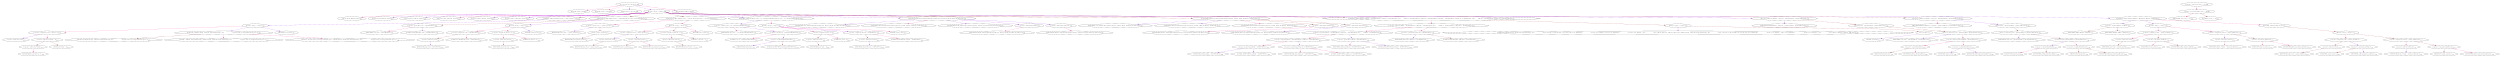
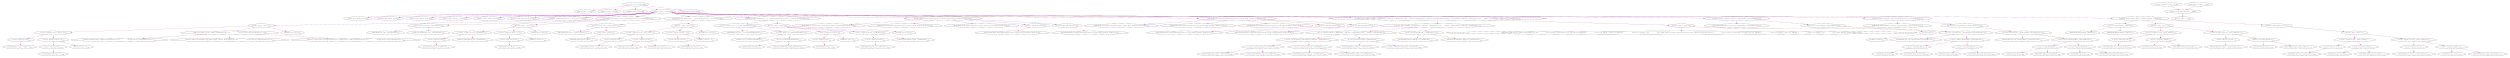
  digraph {
    fontname="Liberation Serif"
    node [fontname="Liberation Serif"]
    edge [color=deeppink fontname="Liberation Serif"]
    n1 [label=<(METHOD,DoubleToRational)<SUB>2648</SUB>>]
    n2 [label=<(PARAM,double value)<SUB>2648</SUB>>]
    n3 [label=<(PARAM,uint32_t *num)<SUB>2648</SUB>>]
    n4 [label=<(PARAM,uint32_t *denom)<SUB>2648</SUB>>]
    n5 [label=<(BLOCK,&lt;empty&gt;,&lt;empty&gt;)<SUB>2649</SUB>>]
    n6 [label=<(METHOD_RETURN,void)<SUB>2648</SUB>>]
    n7 [label=<(LOCAL,double dblDiff: double)<SUB>2651</SUB>>]
    n8 [label=<(LOCAL,double dblDiff2: double)<SUB>2651</SUB>>]
    n9 [label=<(LOCAL,uint64_t ullNum: uint64_t)<SUB>2652</SUB>>]
    n10 [label=<(LOCAL,uint64_t ullDenom: uint64_t)<SUB>2652</SUB>>]
    n11 [label=<(LOCAL,uint64_t ullNum2: uint64_t)<SUB>2652</SUB>>]
    n12 [label=<(LOCAL,uint64_t ullDenom2: uint64_t)<SUB>2652</SUB>>]
    n13 [label=<(CONTROL_STRUCTURE,if (!(value &gt;= 0)),if (!(value &gt;= 0)))<SUB>2656</SUB>>]
    n14 [label=<(CONTROL_STRUCTURE,if (value &gt; 0xFFFFFFFFUL),if (value &gt; 0xFFFFFFFFUL))<SUB>2665</SUB>>]
    n15 [label=<(CONTROL_STRUCTURE,if (value == (uint32_t)(value)),if (value == (uint32_t)(value)))<SUB>2672</SUB>>]
    n16 [label=<(CONTROL_STRUCTURE,if (value &lt; 1.0 / (double)0xFFFFFFFFUL),if (value &lt; 1.0 / (double)0xFFFFFFFFUL))<SUB>2679</SUB>>]
    n17 [label=<(ToRationalEuclideanGCD,ToRationalEuclideanGCD(value, FALSE, FALSE, &amp;ullNum, &amp;ullDenom))<SUB>2690</SUB>>]
    n18 [label=<(ToRationalEuclideanGCD,ToRationalEuclideanGCD(value, FALSE, TRUE, &amp;ullNum2, &amp;ullDenom2))<SUB>2691</SUB>>]
    n19 [label=<(CONTROL_STRUCTURE,if (ullNum &gt; 0xFFFFFFFFUL || ullDenom &gt; 0xFFFFFFFFUL ||\012        ullNum2 &gt; 0xFFFFFFFFUL || ullDenom2 &gt; 0xFFFFFFFFUL),if (ullNum &gt; 0xFFFFFFFFUL || ullDenom &gt; 0xFFFFFFFFUL ||\012        ullNum2 &gt; 0xFFFFFFFFUL || ullDenom2 &gt; 0xFFFFFFFFUL))<SUB>2693</SUB>>]
    n20 [label=<(&lt;operator&gt;.assignment,dblDiff = fabs(value - ((double)ullNum / (double)ullDenom)))<SUB>2705</SUB>>]
    n21 [label=<(&lt;operator&gt;.assignment,dblDiff2 = fabs(value - ((double)ullNum2 / (double)ullDenom2)))<SUB>2706</SUB>>]
    n22 [label=<(CONTROL_STRUCTURE,if (dblDiff &lt; dblDiff2),if (dblDiff &lt; dblDiff2))<SUB>2707</SUB>>]
    n23 [label=<(BLOCK,&lt;empty&gt;,&lt;empty&gt;)<SUB>2657</SUB>>]
    n24 [label=<(&lt;operator&gt;.greaterThan,value &gt; 0xFFFFFFFFUL)<SUB>2665</SUB>>]
    n25 [label=<(BLOCK,&lt;empty&gt;,&lt;empty&gt;)<SUB>2666</SUB>>]
    n26 [label=<(&lt;operator&gt;.equals,value == (uint32_t)(value))<SUB>2672</SUB>>]
    n27 [label=<(BLOCK,&lt;empty&gt;,&lt;empty&gt;)<SUB>2673</SUB>>]
    n28 [label=<(&lt;operator&gt;.lessThan,value &lt; 1.0 / (double)0xFFFFFFFFUL)<SUB>2679</SUB>>]
    n29 [label=<(BLOCK,&lt;empty&gt;,&lt;empty&gt;)<SUB>2680</SUB>>]
    n30 [label=<(IDENTIFIER,value,ToRationalEuclideanGCD(value, FALSE, FALSE, &amp;ullNum, &amp;ullDenom))<SUB>2690</SUB>>]
    n31 [label=<(IDENTIFIER,FALSE,ToRationalEuclideanGCD(value, FALSE, FALSE, &amp;ullNum, &amp;ullDenom))<SUB>2690</SUB>>]
    n32 [label=<(IDENTIFIER,FALSE,ToRationalEuclideanGCD(value, FALSE, FALSE, &amp;ullNum, &amp;ullDenom))<SUB>2690</SUB>>]
    n33 [label=<(&lt;operator&gt;.addressOf,&amp;ullNum)<SUB>2690</SUB>>]
    n34 [label=<(&lt;operator&gt;.addressOf,&amp;ullDenom)<SUB>2690</SUB>>]
    n35 [label=<(IDENTIFIER,value,ToRationalEuclideanGCD(value, FALSE, TRUE, &amp;ullNum2, &amp;ullDenom2))<SUB>2691</SUB>>]
    n36 [label=<(IDENTIFIER,FALSE,ToRationalEuclideanGCD(value, FALSE, TRUE, &amp;ullNum2, &amp;ullDenom2))<SUB>2691</SUB>>]
    n37 [label=<(IDENTIFIER,TRUE,ToRationalEuclideanGCD(value, FALSE, TRUE, &amp;ullNum2, &amp;ullDenom2))<SUB>2691</SUB>>]
    n38 [label=<(&lt;operator&gt;.addressOf,&amp;ullNum2)<SUB>2691</SUB>>]
    n39 [label=<(&lt;operator&gt;.addressOf,&amp;ullDenom2)<SUB>2691</SUB>>]
    n40 [label=<(&lt;operator&gt;.logicalOr,ullNum &gt; 0xFFFFFFFFUL || ullDenom &gt; 0xFFFFFFFFUL ||\012        ullNum2 &gt; 0xFFFFFFFFUL || ullDenom2 &gt; 0xFFFFFFFFUL)<SUB>2693</SUB>>]
    n41 [label=<(BLOCK,&lt;empty&gt;,&lt;empty&gt;)<SUB>2695</SUB>>]
    n42 [label=<(IDENTIFIER,dblDiff,dblDiff = fabs(value - ((double)ullNum / (double)ullDenom)))<SUB>2705</SUB>>]
    n43 [label=<(fabs,fabs(value - ((double)ullNum / (double)ullDenom)))<SUB>2705</SUB>>]
    n44 [label=<(IDENTIFIER,dblDiff2,dblDiff2 = fabs(value - ((double)ullNum2 / (double)ullDenom2)))<SUB>2706</SUB>>]
    n45 [label=<(fabs,fabs(value - ((double)ullNum2 / (double)ullDenom2)))<SUB>2706</SUB>>]
    n46 [label=<(&lt;operator&gt;.lessThan,dblDiff &lt; dblDiff2)<SUB>2707</SUB>>]
    n47 [label=<(BLOCK,&lt;empty&gt;,&lt;empty&gt;)<SUB>2708</SUB>>]
    n48 [label=<(CONTROL_STRUCTURE,else,else)<SUB>2713</SUB>>]
    n49 [label=<(&lt;operator&gt;.logicalNot,!(value &gt;= 0))<SUB>2656</SUB>>]
    n50 [label=<(&lt;operator&gt;.greaterEqualsThan,value &gt;= 0)<SUB>2656</SUB>>]
    n51 [label=<(&lt;operator&gt;.assignment,*num = *denom = 0)<SUB>2658</SUB>>]
    n52 [label=<(TIFFErrorExt,TIFFErrorExt(0, &quot;TIFFLib: DoubleToRational()&quot;,\012                     &quot; Negative Value for Unsigned Rational given.&quot;))<SUB>2659</SUB>>]
    n53 [label=<(RETURN,return;,return;)<SUB>2661</SUB>>]
    n54 [label=<(IDENTIFIER,value,value &gt;= 0)<SUB>2656</SUB>>]
    n55 [label=<(LITERAL,0,value &gt;= 0)<SUB>2656</SUB>>]
    n56 [label=<(&lt;operator&gt;.indirection,*num)<SUB>2658</SUB>>]
    n57 [label=<(&lt;operator&gt;.assignment,*denom = 0)<SUB>2658</SUB>>]
    n58 [label=<(LITERAL,0,TIFFErrorExt(0, &quot;TIFFLib: DoubleToRational()&quot;,\012                     &quot; Negative Value for Unsigned Rational given.&quot;))<SUB>2659</SUB>>]
    n59 [label=<(LITERAL,&quot;TIFFLib: DoubleToRational()&quot;,TIFFErrorExt(0, &quot;TIFFLib: DoubleToRational()&quot;,\012                     &quot; Negative Value for Unsigned Rational given.&quot;))<SUB>2659</SUB>>]
    n60 [label=<(LITERAL,&quot; Negative Value for Unsigned Rational given.&quot;,TIFFErrorExt(0, &quot;TIFFLib: DoubleToRational()&quot;,\012                     &quot; Negative Value for Unsigned Rational given.&quot;))<SUB>2660</SUB>>]
+   n61 [label=<(IDENTIFIER,num,*num = *denom = 0)<SUB>2658</SUB>>]
    n62 [label=<(&lt;operator&gt;.indirection,*denom)<SUB>2658</SUB>>]
    n63 [label=<(LITERAL,0,*denom = 0)<SUB>2658</SUB>>]
    n64 [label=<(IDENTIFIER,denom,*denom = 0)<SUB>2658</SUB>>]
    n65 [label=<(IDENTIFIER,value,value &gt; 0xFFFFFFFFUL)<SUB>2665</SUB>>]
    n66 [label=<(LITERAL,0xFFFFFFFFUL,value &gt; 0xFFFFFFFFUL)<SUB>2665</SUB>>]
    n67 [label=<(&lt;operator&gt;.assignment,*num = 0xFFFFFFFFU)<SUB>2667</SUB>>]
    n68 [label=<(&lt;operator&gt;.assignment,*denom = 0)<SUB>2668</SUB>>]
    n69 [label=<(RETURN,return;,return;)<SUB>2669</SUB>>]
    n70 [label=<(&lt;operator&gt;.indirection,*num)<SUB>2667</SUB>>]
    n71 [label=<(LITERAL,0xFFFFFFFFU,*num = 0xFFFFFFFFU)<SUB>2667</SUB>>]
    n72 [label=<(&lt;operator&gt;.indirection,*denom)<SUB>2668</SUB>>]
    n73 [label=<(LITERAL,0,*denom = 0)<SUB>2668</SUB>>]
    n74 [label=<(IDENTIFIER,num,*num = 0xFFFFFFFFU)<SUB>2667</SUB>>]
    n75 [label=<(IDENTIFIER,denom,*denom = 0)<SUB>2668</SUB>>]
    n76 [label=<(IDENTIFIER,value,value == (uint32_t)(value))<SUB>2672</SUB>>]
    n77 [label=<(uint32_t,(uint32_t)(value))<SUB>2672</SUB>>]
    n78 [label=<(&lt;operator&gt;.assignment,*num = (uint32_t)value)<SUB>2674</SUB>>]
    n79 [label=<(&lt;operator&gt;.assignment,*denom = 1)<SUB>2675</SUB>>]
    n80 [label=<(RETURN,return;,return;)<SUB>2676</SUB>>]
    n81 [label=<(IDENTIFIER,value,(uint32_t)(value))<SUB>2672</SUB>>]
    n82 [label=<(&lt;operator&gt;.indirection,*num)<SUB>2674</SUB>>]
    n83 [label=<(&lt;operator&gt;.cast,(uint32_t)value)<SUB>2674</SUB>>]
    n84 [label=<(&lt;operator&gt;.indirection,*denom)<SUB>2675</SUB>>]
    n85 [label=<(LITERAL,1,*denom = 1)<SUB>2675</SUB>>]
    n86 [label=<(IDENTIFIER,num,*num = (uint32_t)value)<SUB>2674</SUB>>]
    n87 [label=<(UNKNOWN,uint32_t,uint32_t)<SUB>2674</SUB>>]
    n88 [label=<(IDENTIFIER,value,(uint32_t)value)<SUB>2674</SUB>>]
    n89 [label=<(IDENTIFIER,denom,*denom = 1)<SUB>2675</SUB>>]
    n90 [label=<(IDENTIFIER,value,value &lt; 1.0 / (double)0xFFFFFFFFUL)<SUB>2679</SUB>>]
    n91 [label=<(&lt;operator&gt;.division,1.0 / (double)0xFFFFFFFFUL)<SUB>2679</SUB>>]
    n92 [label=<(&lt;operator&gt;.assignment,*num = 0)<SUB>2681</SUB>>]
    n93 [label=<(&lt;operator&gt;.assignment,*denom = 0xFFFFFFFFU)<SUB>2682</SUB>>]
    n94 [label=<(RETURN,return;,return;)<SUB>2683</SUB>>]
    n95 [label=<(LITERAL,1.0,1.0 / (double)0xFFFFFFFFUL)<SUB>2679</SUB>>]
    n96 [label=<(&lt;operator&gt;.cast,(double)0xFFFFFFFFUL)<SUB>2679</SUB>>]
    n97 [label=<(UNKNOWN,double,double)<SUB>2679</SUB>>]
    n98 [label=<(LITERAL,0xFFFFFFFFUL,(double)0xFFFFFFFFUL)<SUB>2679</SUB>>]
    n99 [label=<(&lt;operator&gt;.indirection,*num)<SUB>2681</SUB>>]
    n100 [label=<(LITERAL,0,*num = 0)<SUB>2681</SUB>>]
    n101 [label=<(&lt;operator&gt;.indirection,*denom)<SUB>2682</SUB>>]
    n102 [label=<(LITERAL,0xFFFFFFFFU,*denom = 0xFFFFFFFFU)<SUB>2682</SUB>>]
    n103 [label=<(IDENTIFIER,num,*num = 0)<SUB>2681</SUB>>]
    n104 [label=<(IDENTIFIER,denom,*denom = 0xFFFFFFFFU)<SUB>2682</SUB>>]
    n105 [label=<(IDENTIFIER,ullNum,ToRationalEuclideanGCD(value, FALSE, FALSE, &amp;ullNum, &amp;ullDenom))<SUB>2690</SUB>>]
    n106 [label=<(IDENTIFIER,ullDenom,ToRationalEuclideanGCD(value, FALSE, FALSE, &amp;ullNum, &amp;ullDenom))<SUB>2690</SUB>>]
    n107 [label=<(IDENTIFIER,ullNum2,ToRationalEuclideanGCD(value, FALSE, TRUE, &amp;ullNum2, &amp;ullDenom2))<SUB>2691</SUB>>]
    n108 [label=<(IDENTIFIER,ullDenom2,ToRationalEuclideanGCD(value, FALSE, TRUE, &amp;ullNum2, &amp;ullDenom2))<SUB>2691</SUB>>]
    n109 [label=<(&lt;operator&gt;.logicalOr,ullNum &gt; 0xFFFFFFFFUL || ullDenom &gt; 0xFFFFFFFFUL ||\012        ullNum2 &gt; 0xFFFFFFFFUL)<SUB>2693</SUB>>]
    n110 [label=<(&lt;operator&gt;.greaterThan,ullDenom2 &gt; 0xFFFFFFFFUL)<SUB>2694</SUB>>]
    n111 [label=<(UNKNOWN,TIFFErrorExt(0, &quot;TIFFLib: DoubleToRational()&quot;,\012                     &quot; Num or Denom exceeds ULONG: val=%14.6f, num=%12&quot; PRIu64\012                     &quot;, denom=%12&quot; PRIu64 &quot; | num2=%12&quot; PRIu64\012                     &quot;, denom2=%12&quot; PRIu64 &quot;&quot;,\012                     value, ullNum, ullDenom, ullNum2, ullDenom2);,TIFFErrorExt(0, &quot;TIFFLib: DoubleToRational()&quot;,\012                     &quot; Num or Denom exceeds ULONG: val=%14.6f, num=%12&quot; PRIu64\012                     &quot;, denom=%12&quot; PRIu64 &quot; | num2=%12&quot; PRIu64\012                     &quot;, denom2=%12&quot; PRIu64 &quot;&quot;,\012                     value, ullNum, ullDenom, ullNum2, ullDenom2);)<SUB>2696</SUB>>]
    n112 [label=<(assert,assert(0))<SUB>2701</SUB>>]
    n113 [label=<(&lt;operator&gt;.logicalOr,ullNum &gt; 0xFFFFFFFFUL || ullDenom &gt; 0xFFFFFFFFUL)<SUB>2693</SUB>>]
    n114 [label=<(&lt;operator&gt;.greaterThan,ullNum2 &gt; 0xFFFFFFFFUL)<SUB>2694</SUB>>]
    n115 [label=<(IDENTIFIER,ullDenom2,ullDenom2 &gt; 0xFFFFFFFFUL)<SUB>2694</SUB>>]
    n116 [label=<(LITERAL,0xFFFFFFFFUL,ullDenom2 &gt; 0xFFFFFFFFUL)<SUB>2694</SUB>>]
    n117 [label=<(&lt;operator&gt;.greaterThan,ullNum &gt; 0xFFFFFFFFUL)<SUB>2693</SUB>>]
    n118 [label=<(&lt;operator&gt;.greaterThan,ullDenom &gt; 0xFFFFFFFFUL)<SUB>2693</SUB>>]
    n119 [label=<(IDENTIFIER,ullNum2,ullNum2 &gt; 0xFFFFFFFFUL)<SUB>2694</SUB>>]
    n120 [label=<(LITERAL,0xFFFFFFFFUL,ullNum2 &gt; 0xFFFFFFFFUL)<SUB>2694</SUB>>]
    n121 [label=<(IDENTIFIER,ullNum,ullNum &gt; 0xFFFFFFFFUL)<SUB>2693</SUB>>]
    n122 [label=<(LITERAL,0xFFFFFFFFUL,ullNum &gt; 0xFFFFFFFFUL)<SUB>2693</SUB>>]
    n123 [label=<(IDENTIFIER,ullDenom,ullDenom &gt; 0xFFFFFFFFUL)<SUB>2693</SUB>>]
    n124 [label=<(LITERAL,0xFFFFFFFFUL,ullDenom &gt; 0xFFFFFFFFUL)<SUB>2693</SUB>>]
    n125 [label=<(LITERAL,0,assert(0))<SUB>2701</SUB>>]
    n126 [label=<(&lt;operator&gt;.subtraction,value - ((double)ullNum / (double)ullDenom))<SUB>2705</SUB>>]
    n127 [label=<(IDENTIFIER,value,value - ((double)ullNum / (double)ullDenom))<SUB>2705</SUB>>]
    n128 [label=<(&lt;operator&gt;.division,(double)ullNum / (double)ullDenom)<SUB>2705</SUB>>]
    n129 [label=<(&lt;operator&gt;.cast,(double)ullNum)<SUB>2705</SUB>>]
    n130 [label=<(&lt;operator&gt;.cast,(double)ullDenom)<SUB>2705</SUB>>]
    n131 [label=<(UNKNOWN,double,double)<SUB>2705</SUB>>]
    n132 [label=<(IDENTIFIER,ullNum,(double)ullNum)<SUB>2705</SUB>>]
    n133 [label=<(UNKNOWN,double,double)<SUB>2705</SUB>>]
    n134 [label=<(IDENTIFIER,ullDenom,(double)ullDenom)<SUB>2705</SUB>>]
    n135 [label=<(&lt;operator&gt;.subtraction,value - ((double)ullNum2 / (double)ullDenom2))<SUB>2706</SUB>>]
    n136 [label=<(IDENTIFIER,value,value - ((double)ullNum2 / (double)ullDenom2))<SUB>2706</SUB>>]
    n137 [label=<(&lt;operator&gt;.division,(double)ullNum2 / (double)ullDenom2)<SUB>2706</SUB>>]
    n138 [label=<(&lt;operator&gt;.cast,(double)ullNum2)<SUB>2706</SUB>>]
    n139 [label=<(&lt;operator&gt;.cast,(double)ullDenom2)<SUB>2706</SUB>>]
    n140 [label=<(UNKNOWN,double,double)<SUB>2706</SUB>>]
    n141 [label=<(IDENTIFIER,ullNum2,(double)ullNum2)<SUB>2706</SUB>>]
    n142 [label=<(UNKNOWN,double,double)<SUB>2706</SUB>>]
    n143 [label=<(IDENTIFIER,ullDenom2,(double)ullDenom2)<SUB>2706</SUB>>]
    n144 [label=<(IDENTIFIER,dblDiff,dblDiff &lt; dblDiff2)<SUB>2707</SUB>>]
    n145 [label=<(IDENTIFIER,dblDiff2,dblDiff &lt; dblDiff2)<SUB>2707</SUB>>]
    n146 [label=<(&lt;operator&gt;.assignment,*num = (uint32_t)ullNum)<SUB>2709</SUB>>]
    n147 [label=<(&lt;operator&gt;.assignment,*denom = (uint32_t)ullDenom)<SUB>2710</SUB>>]
    n148 [label=<(BLOCK,&lt;empty&gt;,&lt;empty&gt;)<SUB>2713</SUB>>]
    n149 [label=<(&lt;operator&gt;.indirection,*num)<SUB>2709</SUB>>]
    n150 [label=<(&lt;operator&gt;.cast,(uint32_t)ullNum)<SUB>2709</SUB>>]
    n151 [label=<(&lt;operator&gt;.indirection,*denom)<SUB>2710</SUB>>]
    n152 [label=<(&lt;operator&gt;.cast,(uint32_t)ullDenom)<SUB>2710</SUB>>]
    n153 [label=<(IDENTIFIER,num,*num = (uint32_t)ullNum)<SUB>2709</SUB>>]
    n154 [label=<(UNKNOWN,uint32_t,uint32_t)<SUB>2709</SUB>>]
    n155 [label=<(IDENTIFIER,ullNum,(uint32_t)ullNum)<SUB>2709</SUB>>]
    n156 [label=<(IDENTIFIER,denom,*denom = (uint32_t)ullDenom)<SUB>2710</SUB>>]
    n157 [label=<(UNKNOWN,uint32_t,uint32_t)<SUB>2710</SUB>>]
    n158 [label=<(IDENTIFIER,ullDenom,(uint32_t)ullDenom)<SUB>2710</SUB>>]
    n159 [label=<(&lt;operator&gt;.assignment,*num = (uint32_t)ullNum2)<SUB>2714</SUB>>]
    n160 [label=<(&lt;operator&gt;.assignment,*denom = (uint32_t)ullDenom2)<SUB>2715</SUB>>]
    n161 [label=<(&lt;operator&gt;.indirection,*num)<SUB>2714</SUB>>]
    n162 [label=<(&lt;operator&gt;.cast,(uint32_t)ullNum2)<SUB>2714</SUB>>]
    n163 [label=<(&lt;operator&gt;.indirection,*denom)<SUB>2715</SUB>>]
    n164 [label=<(&lt;operator&gt;.cast,(uint32_t)ullDenom2)<SUB>2715</SUB>>]
    n165 [label=<(IDENTIFIER,num,*num = (uint32_t)ullNum2)<SUB>2714</SUB>>]
    n166 [label=<(UNKNOWN,uint32_t,uint32_t)<SUB>2714</SUB>>]
    n167 [label=<(IDENTIFIER,ullNum2,(uint32_t)ullNum2)<SUB>2714</SUB>>]
    n168 [label=<(IDENTIFIER,denom,*denom = (uint32_t)ullDenom2)<SUB>2715</SUB>>]
    n169 [label=<(UNKNOWN,uint32_t,uint32_t)<SUB>2715</SUB>>]
    n170 [label=<(IDENTIFIER,ullDenom2,(uint32_t)ullDenom2)<SUB>2715</SUB>>]
    n1 -> n2
    n1 -> n3
    n1 -> n4 [color=purple]
    n1 -> n5 [color=purple]
    n1 -> n6
    n5 -> n7
    n5 -> n8 [color=purple]
    n5 -> n9 [color=purple]
    n5 -> n10
    n5 -> n11 [color=purple]
    n5 -> n12 [color=purple]
    n5 -> n13 [color=brown]
    n5 -> n14 [color=brown]
    n5 -> n15 [color=brown]
    n5 -> n16 [color=purple]
    n5 -> n17 [color=purple]
    n5 -> n18 [color=brown]
    n5 -> n19 [color=brown]
    n5 -> n20 [color=purple]
    n5 -> n21 [color=brown]
    n5 -> n22 [color=purple]
    n13 -> n23 [color=purple]
    n14 -> n24 [color=brown]
    n14 -> n25 [color=purple]
    n15 -> n26
    n15 -> n27
    n16 -> n28 [color=purple]
    n16 -> n29
    n17 -> n30 [color=purple]
    n17 -> n31
    n17 -> n32 [color=purple]
    n17 -> n33 [color=purple]
    n17 -> n34 [color=purple]
    n18 -> n35 [color=purple]
    n18 -> n36 [color=purple]
    n18 -> n37
    n18 -> n38 [color=brown]
    n18 -> n39 [color=brown]
    n19 -> n40
    n19 -> n41 [color=brown]
    n20 -> n42 [color=purple]
    n20 -> n43 [color=brown]
    n21 -> n44
    n21 -> n45 [color=purple]
    n22 -> n46 [color=purple]
    n22 -> n47 [color=purple]
    n22 -> n48
    n23 -> n51
    n23 -> n52 [color=purple]
    n23 -> n53 [color=purple]
    n24 -> n65
    n24 -> n66 [color=purple]
    n25 -> n67
    n25 -> n68
    n25 -> n69 [color=purple]
    n26 -> n76 [color=purple]
    n26 -> n77
    n27 -> n78
    n27 -> n79 [color=brown]
    n27 -> n80
    n28 -> n90
    n28 -> n91 [color=purple]
    n29 -> n92
    n29 -> n93 [color=purple]
    n29 -> n94
    n33 -> n105
    n34 -> n106
    n38 -> n107
    n39 -> n108 [color=purple]
    n40 -> n109
    n40 -> n110
    n41 -> n111 [color=purple]
    n41 -> n112 [color=brown]
    n43 -> n126 [color=brown]
    n45 -> n135 [color=brown]
    n46 -> n144 [color=brown]
    n46 -> n145 [color=brown]
    n47 -> n146
    n47 -> n147
    n48 -> n148 [color=brown]
    n49 -> n50
-   n50 -> n54
+   n54 -> n50
    n50 -> n55 [color=brown]
    n51 -> n56 [color=purple]
    n51 -> n57
    n52 -> n58 [color=brown]
    n52 -> n59
    n52 -> n60
+   n56 -> n61
    n57 -> n62 [color=brown]
    n57 -> n63 [color=brown]
    n62 -> n64
    n67 -> n70 [color=brown]
    n67 -> n71
    n68 -> n72
    n68 -> n73
    n70 -> n74 [color=purple]
    n72 -> n75 [color=brown]
    n77 -> n81 [color=brown]
    n78 -> n82 [color=purple]
    n78 -> n83 [color=purple]
    n79 -> n84
    n79 -> n85 [color=brown]
    n82 -> n86 [color=brown]
    n83 -> n87 [color=brown]
    n83 -> n88
    n84 -> n89 [color=brown]
    n91 -> n95
    n91 -> n96 [color=purple]
    n92 -> n99 [color=brown]
    n92 -> n100
    n93 -> n101 [color=brown]
    n93 -> n102
    n96 -> n97 [color=purple]
    n96 -> n98 [color=brown]
    n99 -> n103 [color=brown]
    n101 -> n104 [color=purple]
    n109 -> n113
    n109 -> n114 [color=purple]
    n110 -> n115 [color=purple]
    n110 -> n116 [color=brown]
    n112 -> n125 [color=purple]
    n113 -> n117
    n113 -> n118 [color=purple]
    n114 -> n119
    n114 -> n120 [color=purple]
    n117 -> n121 [color=purple]
    n117 -> n122 [color=purple]
    n118 -> n123
    n118 -> n124
    n126 -> n127 [color=purple]
    n126 -> n128
    n128 -> n129
    n128 -> n130
    n129 -> n131 [color=brown]
    n129 -> n132
    n130 -> n133 [color=purple]
    n130 -> n134 [color=purple]
    n135 -> n136 [color=purple]
    n135 -> n137 [color=brown]
    n137 -> n138 [color=purple]
    n137 -> n139
    n138 -> n140
    n138 -> n141 [color=brown]
    n139 -> n142 [color=brown]
    n139 -> n143 [color=brown]
    n146 -> n149
    n146 -> n150 [color=brown]
    n147 -> n151 [color=purple]
    n147 -> n152 [color=brown]
    n148 -> n159
    n148 -> n160 [color=brown]
    n149 -> n153 [color=brown]
    n150 -> n154
    n150 -> n155 [color=brown]
    n151 -> n156
    n152 -> n157
    n152 -> n158
    n159 -> n161 [color=brown]
    n159 -> n162 [color=purple]
    n160 -> n163
    n160 -> n164 [color=brown]
    n161 -> n165 [color=brown]
    n162 -> n166 [color=brown]
    n162 -> n167 [color=purple]
    n163 -> n168 [color=purple]
    n164 -> n169 [color=brown]
    n164 -> n170
  }
